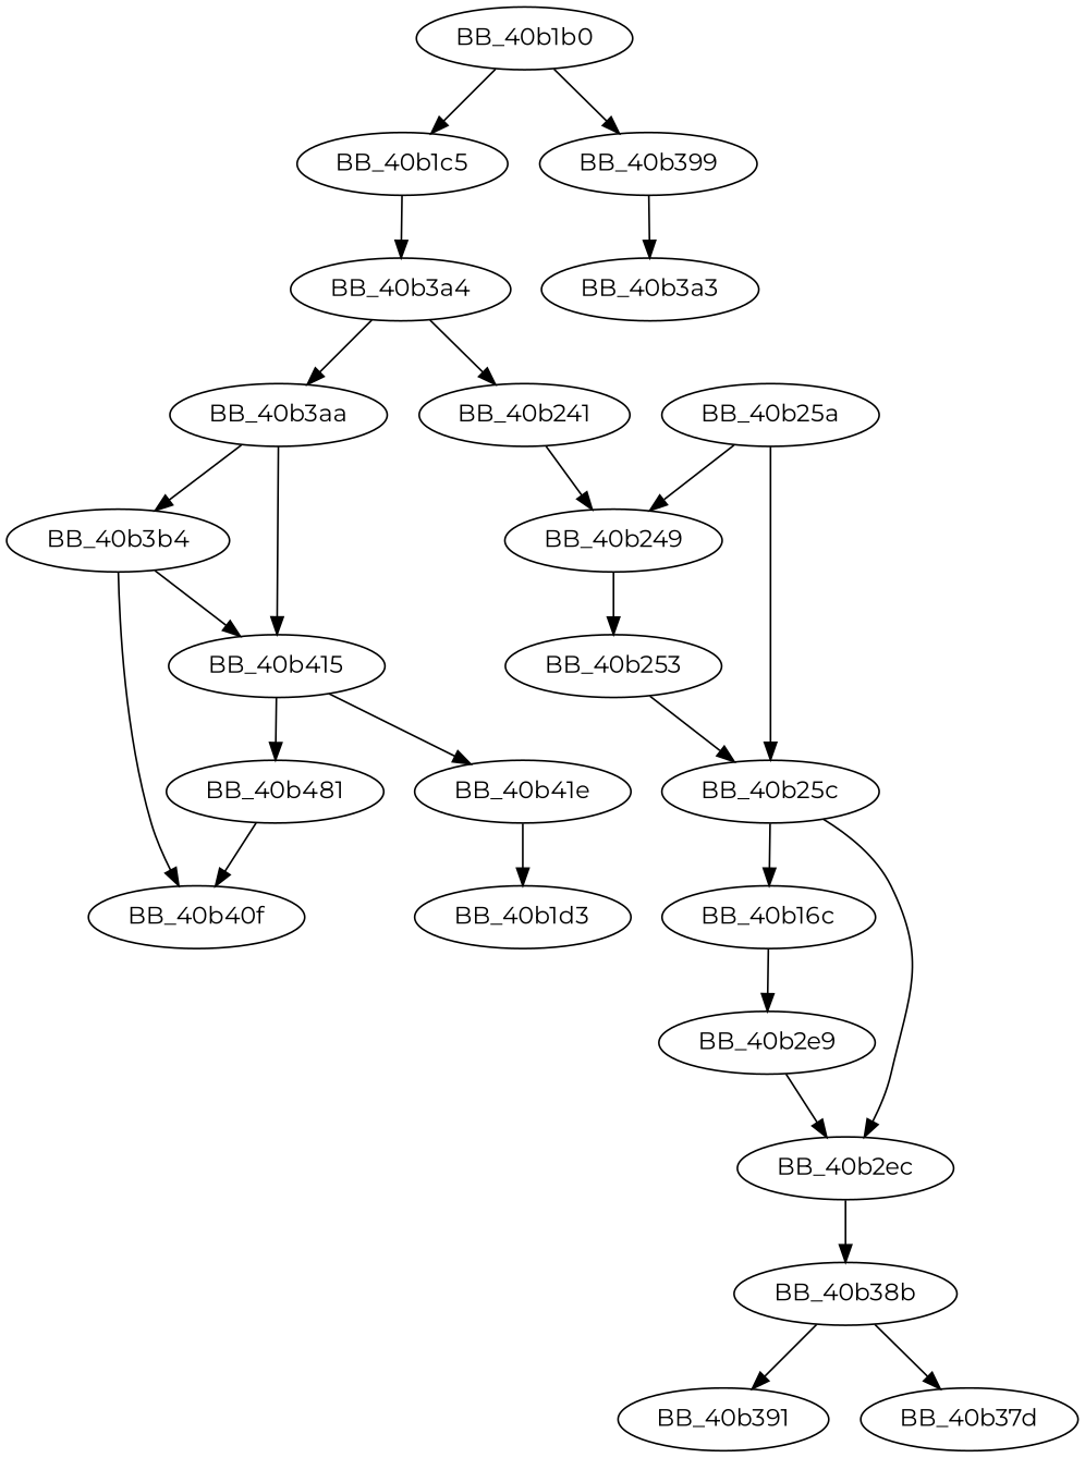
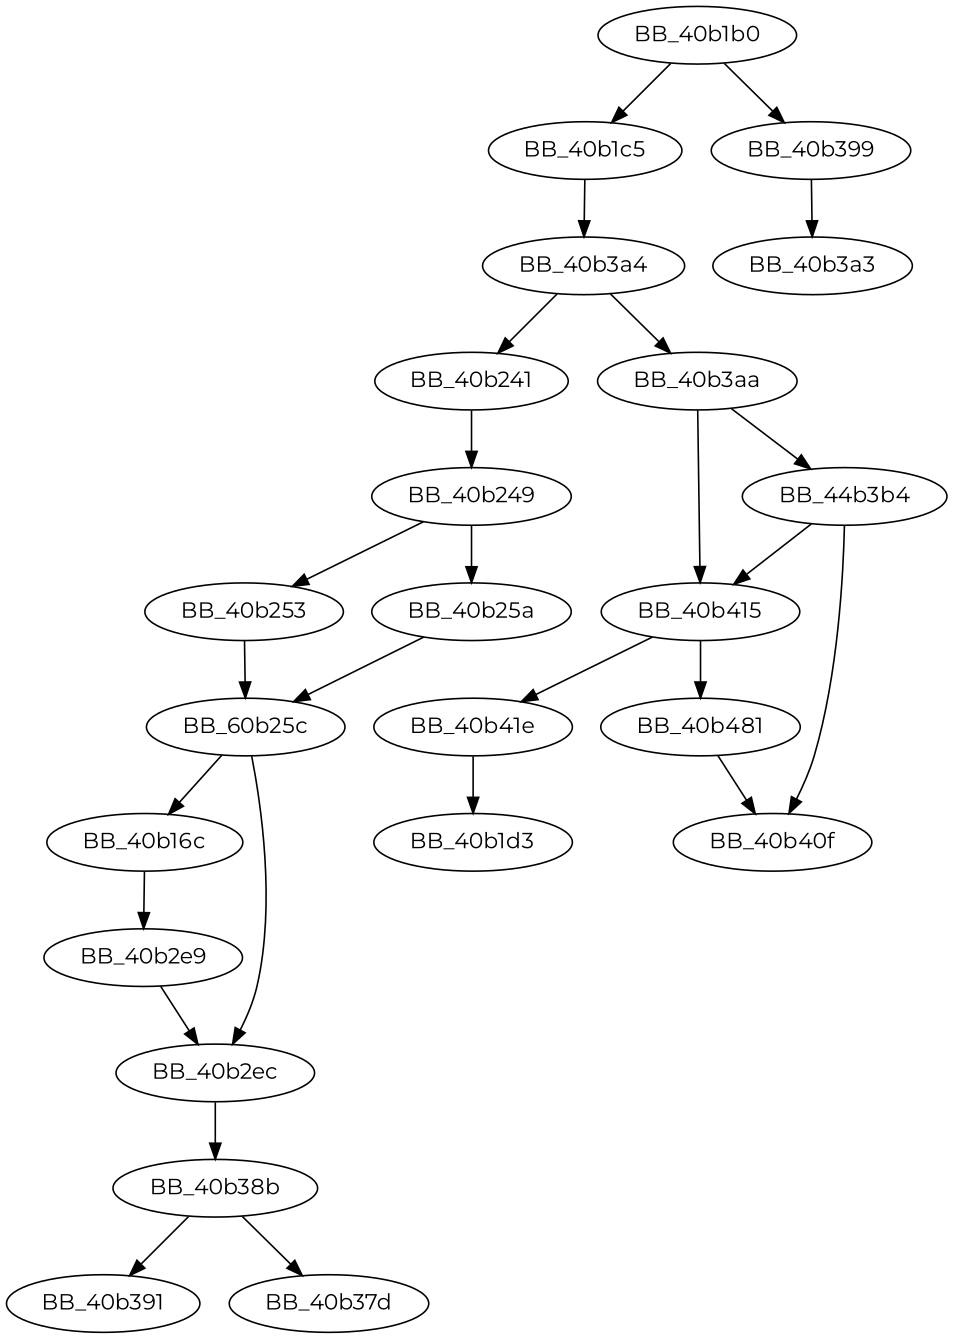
  digraph {
    fontname=Montserrat
    node [fontname=Montserrat]
    edge [fontname=Montserrat]
    BB_40b1b0
    BB_40b1c5
    BB_40b399
    BB_40b3a4
    BB_40b3a3
    BB_40b241
    BB_40b3aa
    BB_40b249
-   BB_40b3b4
+   BB_40b3b4 [label=BB_44b3b4]
    BB_40b415
    BB_40b253
    BB_40b25a
-   BB_40b25c
+   BB_40b25c [label=BB_60b25c]
    n14 [label=BB_40b16c]
    BB_40b2ec
    BB_40b2e9
    BB_40b38b
    BB_40b391
    BB_40b37d
    BB_40b40f
    BB_40b41e
    BB_40b481
    BB_40b1d3
    BB_40b1b0 -> BB_40b1c5
    BB_40b1b0 -> BB_40b399
    BB_40b1c5 -> BB_40b3a4
    BB_40b399 -> BB_40b3a3
    BB_40b3a4 -> BB_40b241
    BB_40b3a4 -> BB_40b3aa
    BB_40b241 -> BB_40b249
    BB_40b3aa -> BB_40b3b4
    BB_40b3aa -> BB_40b415
    BB_40b249 -> BB_40b253
-   BB_40b25a -> BB_40b249
+   BB_40b249 -> BB_40b25a
    BB_40b3b4 -> BB_40b415
    BB_40b3b4 -> BB_40b40f
    BB_40b415 -> BB_40b41e
    BB_40b415 -> BB_40b481
    BB_40b253 -> BB_40b25c
    BB_40b25a -> BB_40b25c
    BB_40b25c -> n14
    BB_40b25c -> BB_40b2ec
    n14 -> BB_40b2e9
    BB_40b2ec -> BB_40b38b
    BB_40b2e9 -> BB_40b2ec
    BB_40b38b -> BB_40b391
    BB_40b38b -> BB_40b37d
    BB_40b41e -> BB_40b1d3
    BB_40b481 -> BB_40b40f
  }
